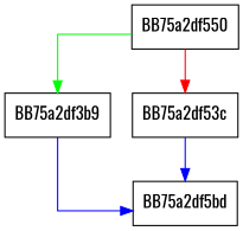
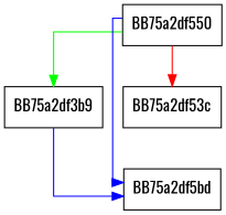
  digraph {
    fontname=Oswald
    splines=ortho
    node [fontname=Oswald shape=box]
    edge [color=blue fontname=Oswald]
    n1 [label=BB75a2df3b9]
    BB75a2df550
    n3 [label=BB75a2df53c]
    BB75a2df5bd
    n1 -> BB75a2df5bd
    BB75a2df550 -> n1 [color=green]
    BB75a2df550 -> n3 [color=red]
-   n3 -> BB75a2df5bd
+   BB75a2df550 -> BB75a2df5bd
  }
